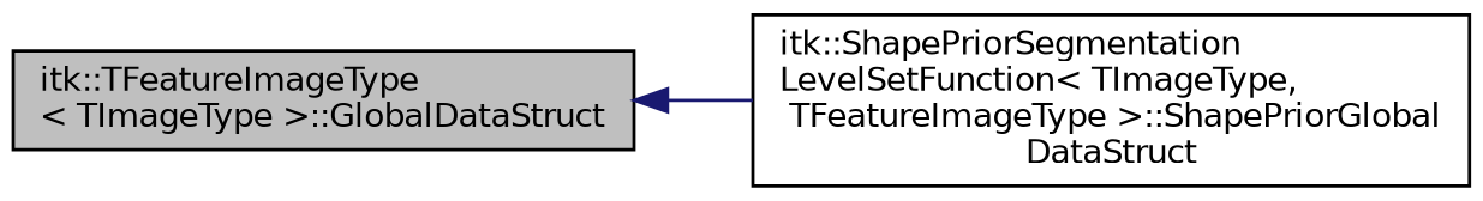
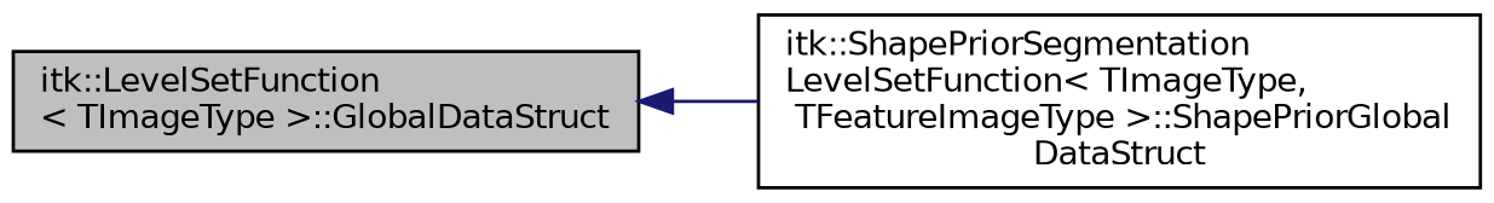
  digraph {
    rankdir=LR
    node [color=black fontname=Helvetica fontsize=10 shape=record style=filled]
-   n1 [fillcolor=grey75 fontcolor=black height=0.2 label="itk::TFeatureImageType\l\< TImageType \>::GlobalDataStruct" width=0.4]
+   n1 [fillcolor=grey75 fontcolor=black height=0.2 label="itk::LevelSetFunction\l\< TImageType \>::GlobalDataStruct" width=0.4]
    n2 [fillcolor=white height=0.2 label="itk::ShapePriorSegmentation\lLevelSetFunction\< TImageType,\l TFeatureImageType \>::ShapePriorGlobal\lDataStruct" width=0.4]
    n1 -> n2 [color=midnightblue dir=back fontname=Helvetica fontsize=10 labelfontname=Helvetica labelfontsize=10 style=solid]
  }
